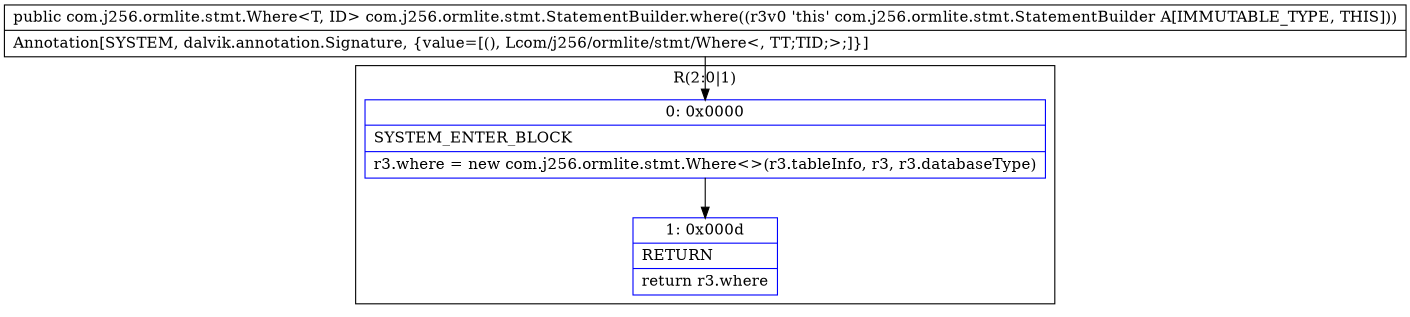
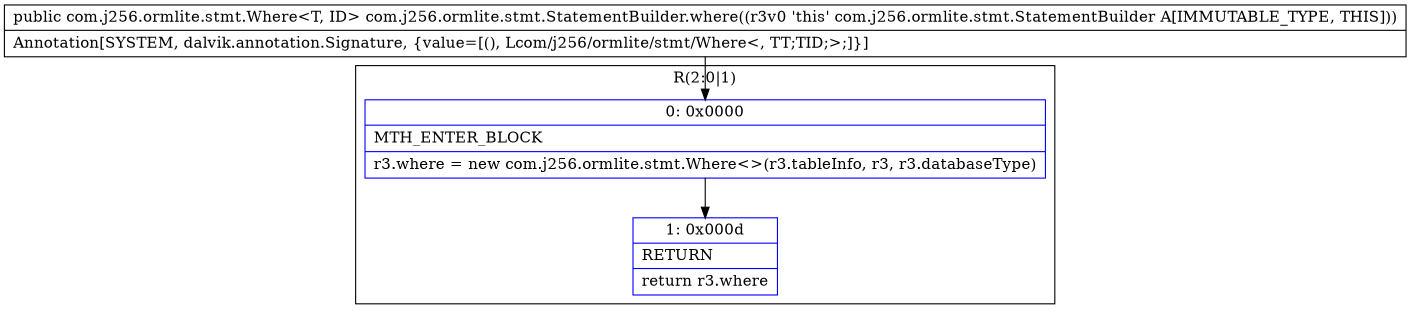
  digraph {
    node [color=blue shape=record]
-   n1 [label="{0\:\ 0x0000|SYSTEM_ENTER_BLOCK\l|r3.where = new com.j256.ormlite.stmt.Where\<\>(r3.tableInfo, r3, r3.databaseType)\l}"]
+   n1 [label="{0\:\ 0x0000|MTH_ENTER_BLOCK\l|r3.where = new com.j256.ormlite.stmt.Where\<\>(r3.tableInfo, r3, r3.databaseType)\l}"]
    n2 [label="{1\:\ 0x000d|RETURN\l|return r3.where\l}"]
    n3 [label="{public com.j256.ormlite.stmt.Where\<T, ID\> com.j256.ormlite.stmt.StatementBuilder.where((r3v0 'this' com.j256.ormlite.stmt.StatementBuilder A[IMMUTABLE_TYPE, THIS]))  | Annotation[SYSTEM, dalvik.annotation.Signature, \{value=[(), Lcom\/j256\/ormlite\/stmt\/Where\<, TT;TID;\>;]\}]\l}" color=""]
    subgraph cluster_1 {
      label="R(2:0|1)"
      n1
      n2
    }
    n1 -> n2
    n3 -> n1
  }
